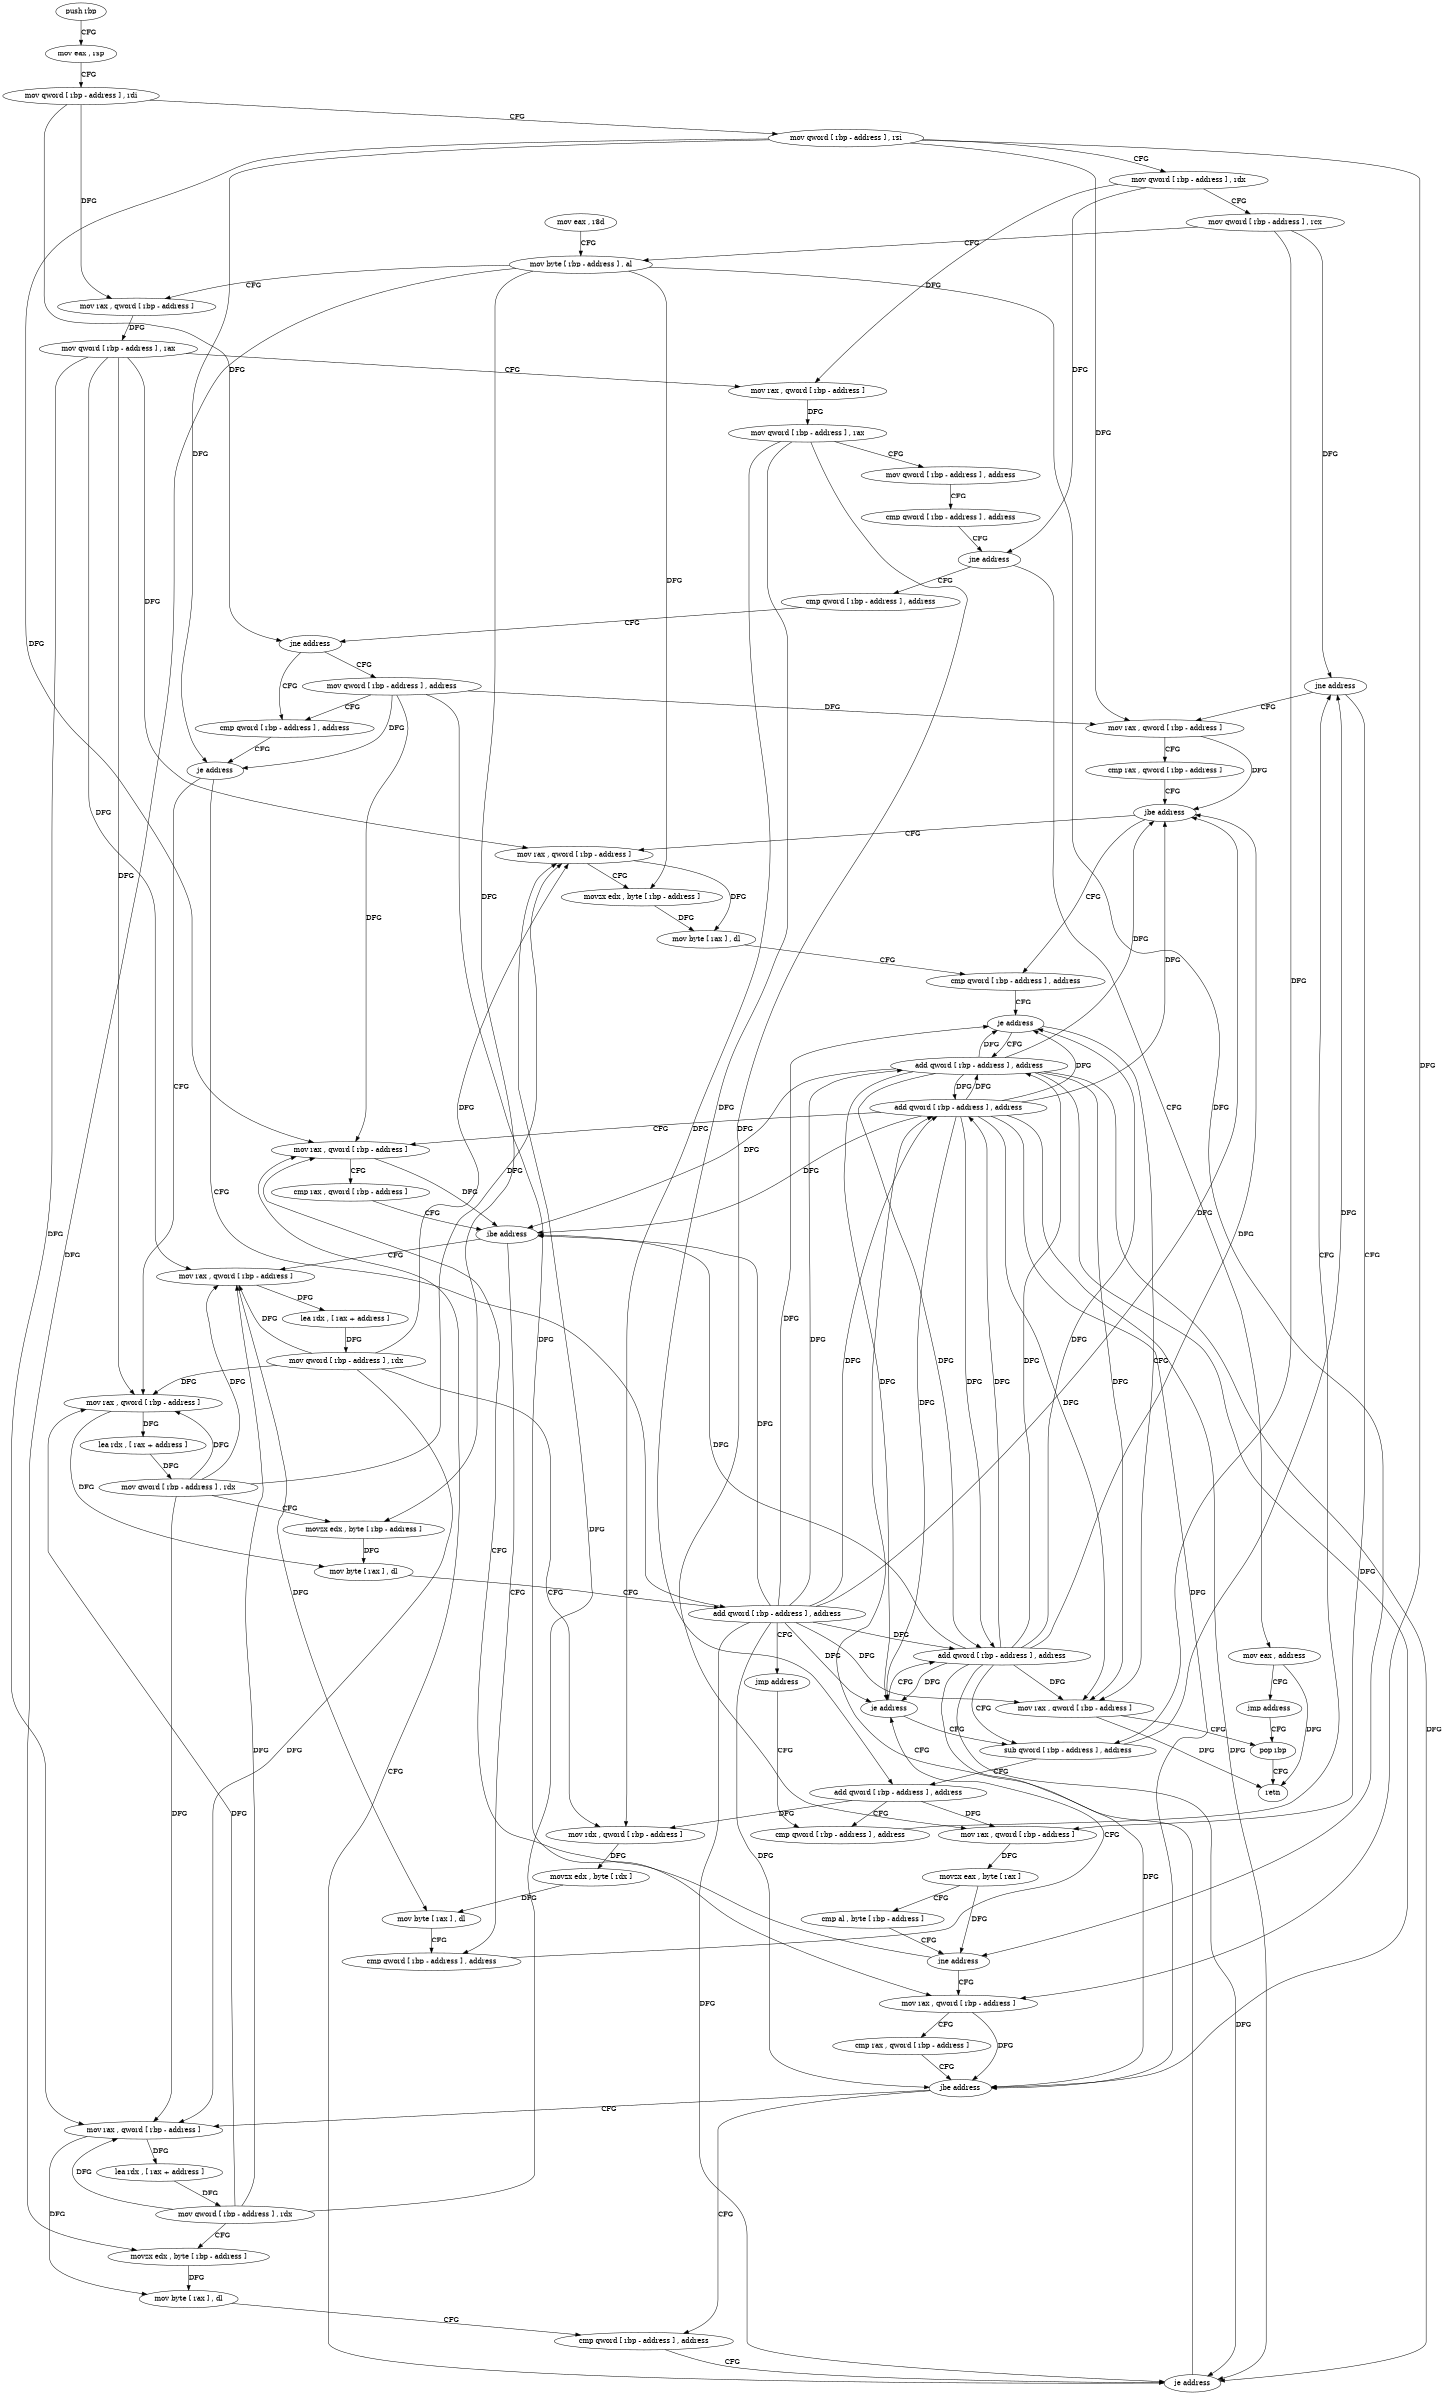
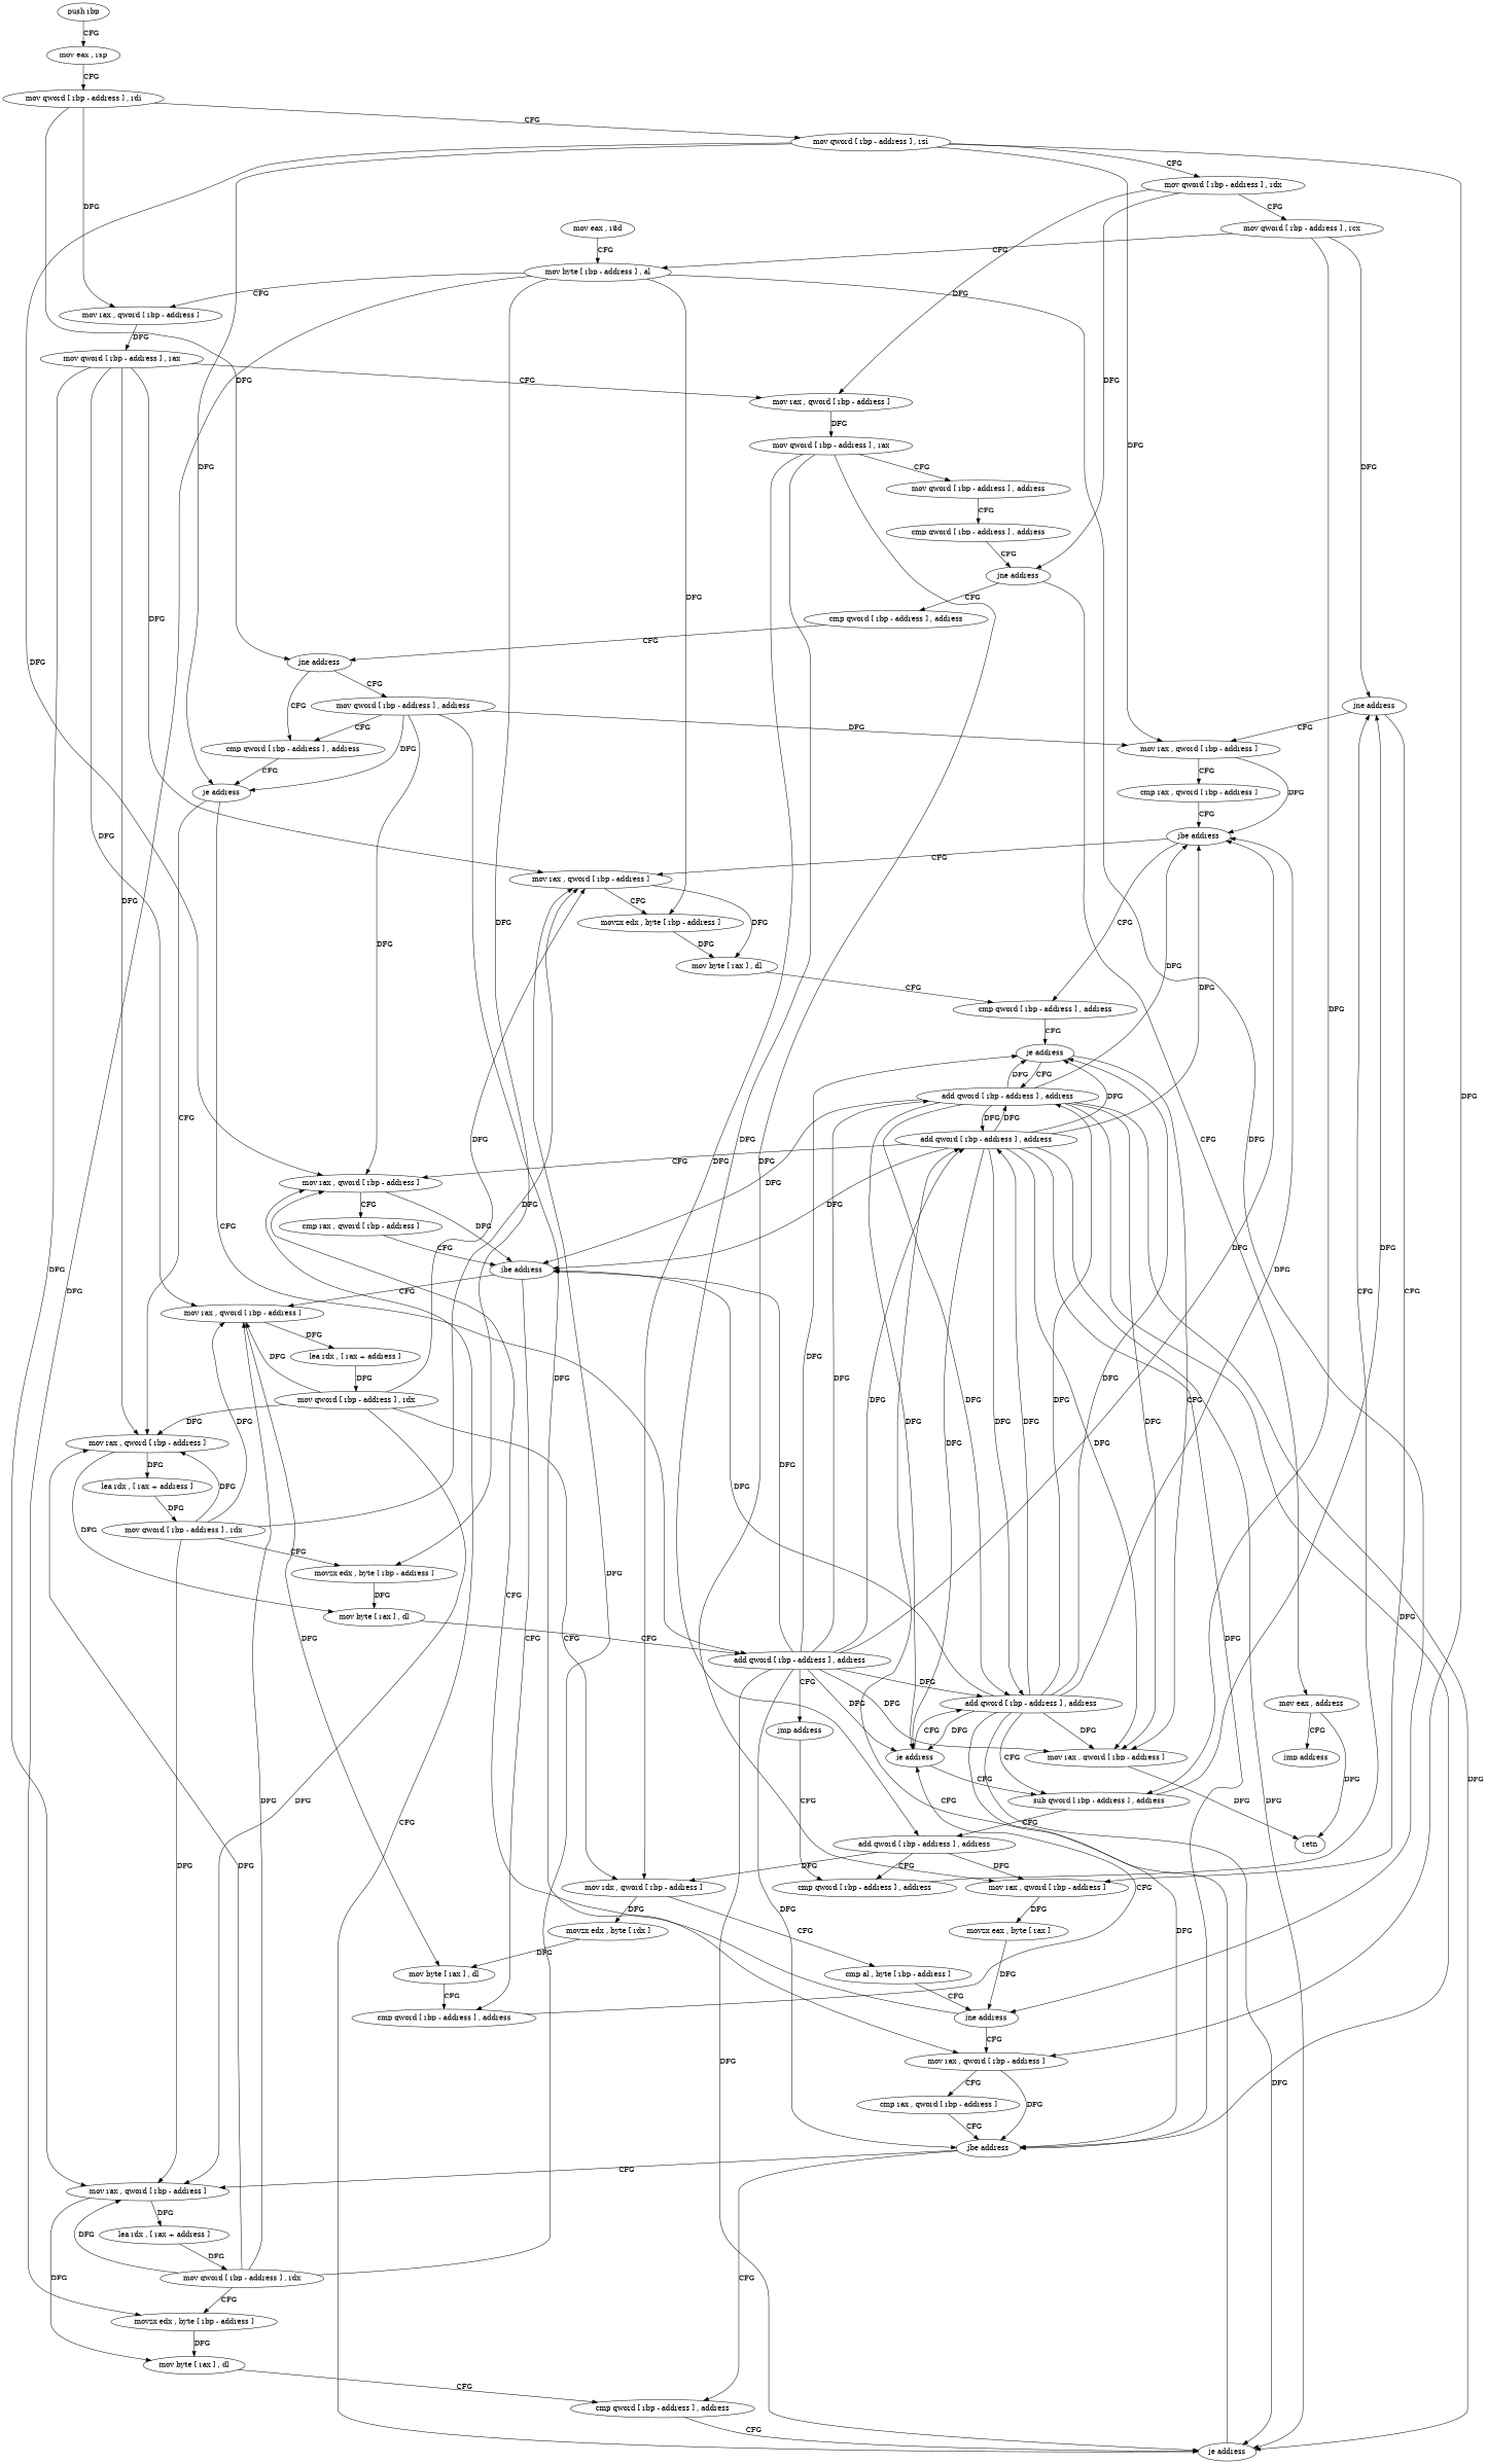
  digraph {
    n1 [label="push rbp"]
    n2 [label="mov eax , rsp"]
    n3 [label="mov qword [ rbp - address ] , rdi"]
    n4 [label="mov qword [ rbp - address ] , rsi"]
    n5 [label="mov rax , qword [ rbp - address ]"]
    n6 [label="jne address"]
    n7 [label="mov qword [ rbp - address ] , rdx"]
    n8 [label="je address"]
    n9 [label="mov rax , qword [ rbp - address ]"]
    n10 [label="mov rax , qword [ rbp - address ]"]
    n11 [label="mov rax , qword [ rbp - address ]"]
    n12 [label="mov qword [ rbp - address ] , rax"]
    n13 [label="cmp qword [ rbp - address ] , address"]
    n14 [label="mov qword [ rbp - address ] , address"]
    n15 [label="mov qword [ rbp - address ] , rcx"]
    n16 [label="mov rax , qword [ rbp - address ]"]
    n17 [label="jne address"]
    n18 [label="mov rax , qword [ rbp - address ]"]
    n19 [label="add qword [ rbp - address ] , address"]
    n20 [label="jbe address"]
    n21 [label="cmp rax , qword [ rbp - address ]"]
    n22 [label="jbe address"]
    n23 [label="cmp rax , qword [ rbp - address ]"]
    n24 [label="jbe address"]
    n25 [label="cmp rax , qword [ rbp - address ]"]
    n26 [label="jne address"]
    n27 [label="sub qword [ rbp - address ] , address"]
    n28 [label="mov byte [ rbp - address ] , al"]
    n29 [label="mov qword [ rbp - address ] , rax"]
    n30 [label="cmp qword [ rbp - address ] , address"]
    n31 [label="mov eax , address"]
    n32 [label="mov eax , r8d"]
    n33 [label="mov rax , qword [ rbp - address ]"]
    n34 [label="add qword [ rbp - address ] , address"]
    n35 [label="movzx edx , byte [ rbp - address ]"]
    n36 [label="jne address"]
    n37 [label="movzx edx , byte [ rbp - address ]"]
    n38 [label="movzx edx , byte [ rbp - address ]"]
    n39 [label="mov byte [ rax ] , dl"]
    n40 [label="mov byte [ rax ] , dl"]
    n41 [label="mov byte [ rax ] , dl"]
    n42 [label="mov rax , qword [ rbp - address ]"]
    n43 [label="mov rax , qword [ rbp - address ]"]
    n44 [label="mov rax , qword [ rbp - address ]"]
    n45 [label="lea rdx , [ rax + address ]"]
    n46 [label="lea rdx , [ rax + address ]"]
    n47 [label="mov byte [ rax ] , dl"]
    n48 [label="lea rdx , [ rax + address ]"]
    n49 [label="mov qword [ rbp - address ] , address"]
    n50 [label="mov rdx , qword [ rbp - address ]"]
    n51 [label="cmp qword [ rbp - address ] , address"]
    n52 [label="movzx eax , byte [ rax ]"]
    n53 [label="movzx edx , byte [ rdx ]"]
    n54 [label="cmp qword [ rbp - address ] , address"]
    n55 [label="jmp address"]
    n56 [label=retn]
-   n57 [label="pop rbp"]
    n58 [label="jmp address"]
    n59 [label="je address"]
    n60 [label="mov rax , qword [ rbp - address ]"]
    n61 [label="add qword [ rbp - address ] , address"]
    n62 [label="je address"]
    n63 [label="add qword [ rbp - address ] , address"]
    n64 [label="je address"]
    n65 [label="add qword [ rbp - address ] , address"]
    n66 [label="cmp qword [ rbp - address ] , address"]
    n67 [label="cmp qword [ rbp - address ] , address"]
    n68 [label="cmp qword [ rbp - address ] , address"]
    n69 [label="mov qword [ rbp - address ] , rdx"]
    n70 [label="cmp al , byte [ rbp - address ]"]
    n71 [label="mov qword [ rbp - address ] , rdx"]
    n72 [label="mov qword [ rbp - address ] , rdx"]
    n1 -> n2 [label=CFG]
    n2 -> n3 [label=CFG]
    n3 -> n4 [label=CFG]
    n3 -> n5 [label=DFG]
    n3 -> n6 [label=DFG]
    n4 -> n7 [label=CFG]
    n4 -> n8 [label=DFG]
    n4 -> n9 [label=DFG]
    n4 -> n10 [label=DFG]
    n4 -> n11 [label=DFG]
    n5 -> n12 [label=DFG]
    n6 -> n13 [label=CFG]
    n6 -> n14 [label=CFG]
    n7 -> n15 [label=CFG]
    n7 -> n16 [label=DFG]
    n7 -> n17 [label=DFG]
    n8 -> n18 [label=CFG]
    n8 -> n19 [label=CFG]
    n9 -> n20 [label=DFG]
    n9 -> n21 [label=CFG]
    n10 -> n22 [label=DFG]
    n10 -> n23 [label=CFG]
    n11 -> n24 [label=DFG]
    n11 -> n25 [label=CFG]
    n12 -> n16 [label=CFG]
    n12 -> n18 [label=DFG]
    n12 -> n42 [label=DFG]
    n12 -> n43 [label=DFG]
    n12 -> n44 [label=DFG]
    n13 -> n8 [label=CFG]
    n14 -> n8 [label=DFG]
    n14 -> n9 [label=DFG]
    n14 -> n10 [label=DFG]
    n14 -> n11 [label=DFG]
    n14 -> n13 [label=CFG]
    n15 -> n26 [label=DFG]
    n15 -> n27 [label=DFG]
    n15 -> n28 [label=CFG]
    n16 -> n29 [label=DFG]
    n17 -> n30 [label=CFG]
    n17 -> n31 [label=CFG]
    n18 -> n39 [label=DFG]
    n18 -> n45 [label=DFG]
    n19 -> n20 [label=DFG]
    n19 -> n22 [label=DFG]
    n19 -> n24 [label=DFG]
    n19 -> n58 [label=CFG]
    n19 -> n59 [label=DFG]
    n19 -> n60 [label=DFG]
    n19 -> n61 [label=DFG]
    n19 -> n62 [label=DFG]
    n19 -> n63 [label=DFG]
    n19 -> n64 [label=DFG]
    n19 -> n65 [label=DFG]
    n20 -> n42 [label=CFG]
    n20 -> n66 [label=CFG]
    n21 -> n20 [label=CFG]
    n22 -> n43 [label=CFG]
    n22 -> n67 [label=CFG]
    n23 -> n22 [label=CFG]
    n24 -> n44 [label=CFG]
    n24 -> n68 [label=CFG]
    n25 -> n24 [label=CFG]
    n26 -> n9 [label=CFG]
    n26 -> n33 [label=CFG]
    n27 -> n26 [label=DFG]
    n27 -> n34 [label=CFG]
    n28 -> n5 [label=CFG]
    n28 -> n35 [label=DFG]
    n28 -> n36 [label=DFG]
    n28 -> n37 [label=DFG]
    n28 -> n38 [label=DFG]
    n29 -> n33 [label=DFG]
    n29 -> n34 [label=DFG]
    n29 -> n49 [label=CFG]
    n29 -> n50 [label=DFG]
    n30 -> n6 [label=CFG]
    n31 -> n55 [label=CFG]
    n31 -> n56 [label=DFG]
    n32 -> n28 [label=CFG]
    n33 -> n52 [label=DFG]
    n34 -> n33 [label=DFG]
    n34 -> n50 [label=DFG]
    n34 -> n54 [label=CFG]
    n35 -> n39 [label=DFG]
    n36 -> n10 [label=CFG]
    n36 -> n11 [label=CFG]
    n37 -> n40 [label=DFG]
    n38 -> n41 [label=DFG]
    n39 -> n19 [label=CFG]
    n40 -> n66 [label=CFG]
    n41 -> n68 [label=CFG]
    n42 -> n37 [label=CFG]
    n42 -> n40 [label=DFG]
    n43 -> n46 [label=DFG]
    n43 -> n47 [label=DFG]
    n44 -> n41 [label=DFG]
    n44 -> n48 [label=DFG]
    n45 -> n69 [label=DFG]
    n46 -> n71 [label=DFG]
    n47 -> n67 [label=CFG]
    n48 -> n72 [label=DFG]
    n49 -> n51 [label=CFG]
    n50 -> n53 [label=DFG]
    n51 -> n17 [label=CFG]
    n52 -> n36 [label=DFG]
-   n52 -> n70 [label=CFG]
+   n50 -> n70 [label=CFG]
    n53 -> n47 [label=DFG]
    n54 -> n26 [label=CFG]
-   n55 -> n57 [label=CFG]
-   n57 -> n56 [label=CFG]
    n58 -> n54 [label=CFG]
    n59 -> n60 [label=CFG]
    n59 -> n61 [label=CFG]
    n60 -> n56 [label=DFG]
-   n60 -> n57 [label=CFG]
    n61 -> n20 [label=DFG]
    n61 -> n22 [label=DFG]
    n61 -> n24 [label=DFG]
    n61 -> n59 [label=DFG]
    n61 -> n60 [label=DFG]
    n61 -> n62 [label=DFG]
    n61 -> n63 [label=DFG]
    n61 -> n64 [label=DFG]
    n61 -> n65 [label=DFG]
    n62 -> n27 [label=CFG]
    n62 -> n63 [label=CFG]
    n63 -> n20 [label=DFG]
    n63 -> n22 [label=DFG]
    n63 -> n24 [label=DFG]
    n63 -> n27 [label=CFG]
    n63 -> n59 [label=DFG]
    n63 -> n60 [label=DFG]
    n63 -> n61 [label=DFG]
    n63 -> n62 [label=DFG]
    n63 -> n64 [label=DFG]
    n63 -> n65 [label=DFG]
    n64 -> n10 [label=CFG]
    n64 -> n65 [label=CFG]
    n65 -> n10 [label=CFG]
    n65 -> n20 [label=DFG]
    n65 -> n22 [label=DFG]
    n65 -> n24 [label=DFG]
    n65 -> n59 [label=DFG]
    n65 -> n60 [label=DFG]
    n65 -> n61 [label=DFG]
    n65 -> n62 [label=DFG]
    n65 -> n63 [label=DFG]
    n65 -> n64 [label=DFG]
    n66 -> n59 [label=CFG]
    n67 -> n62 [label=CFG]
    n68 -> n64 [label=CFG]
    n69 -> n18 [label=DFG]
    n69 -> n35 [label=CFG]
    n69 -> n42 [label=DFG]
    n69 -> n43 [label=DFG]
    n69 -> n44 [label=DFG]
    n70 -> n36 [label=CFG]
    n71 -> n18 [label=DFG]
    n71 -> n42 [label=DFG]
    n71 -> n43 [label=DFG]
    n71 -> n44 [label=DFG]
    n71 -> n50 [label=CFG]
    n72 -> n18 [label=DFG]
    n72 -> n38 [label=CFG]
    n72 -> n42 [label=DFG]
    n72 -> n43 [label=DFG]
    n72 -> n44 [label=DFG]
  }
